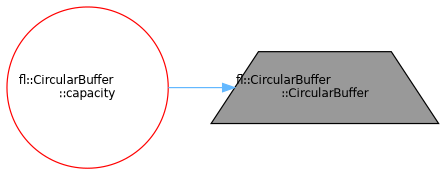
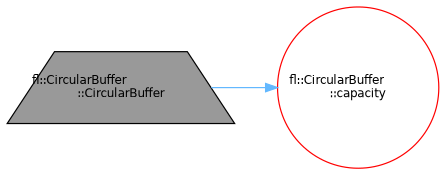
  digraph {
    rankdir=LR
    node [fontname=Helvetica fontsize=10 style=filled]
    n1 [color=black fillcolor=grey60 fontcolor=black height=0.2 label="fl::CircularBuffer\l::CircularBuffer" shape=trapezium width=0.4]
    n2 [color=red fillcolor=white height=0.2 label="fl::CircularBuffer\l::capacity" shape=circle width=0.4]
-   n2 -> n1 [color=steelblue1 fontname=Helvetica fontsize=10 labelfontname=Helvetica labelfontsize=10 style=solid arrowhead=normal]
+   n1 -> n2 [color=steelblue1 fontname=Helvetica fontsize=10 labelfontname=Helvetica labelfontsize=10 style=solid arrowhead=normal]
  }
